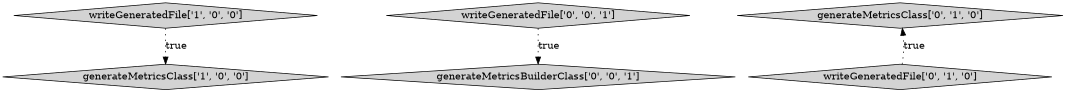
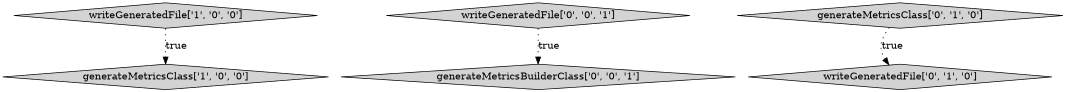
  digraph {
    node [fillcolor=lightgray shape=diamond style=filled]
    edge [style=dotted]
    n1 [label="generateMetricsClass['1', '0', '0']"]
    n2 [label="writeGeneratedFile['1', '0', '0']"]
    n3 [label="writeGeneratedFile['0', '0', '1']"]
    n4 [label="generateMetricsBuilderClass['0', '0', '1']"]
    n5 [label="generateMetricsClass['0', '1', '0']"]
    n6 [label="writeGeneratedFile['0', '1', '0']"]
    n2 -> n1 [label=true]
    n3 -> n4 [label=true]
-   n6 -> n5 [label=true]
+   n5 -> n6 [label=true]
  }
